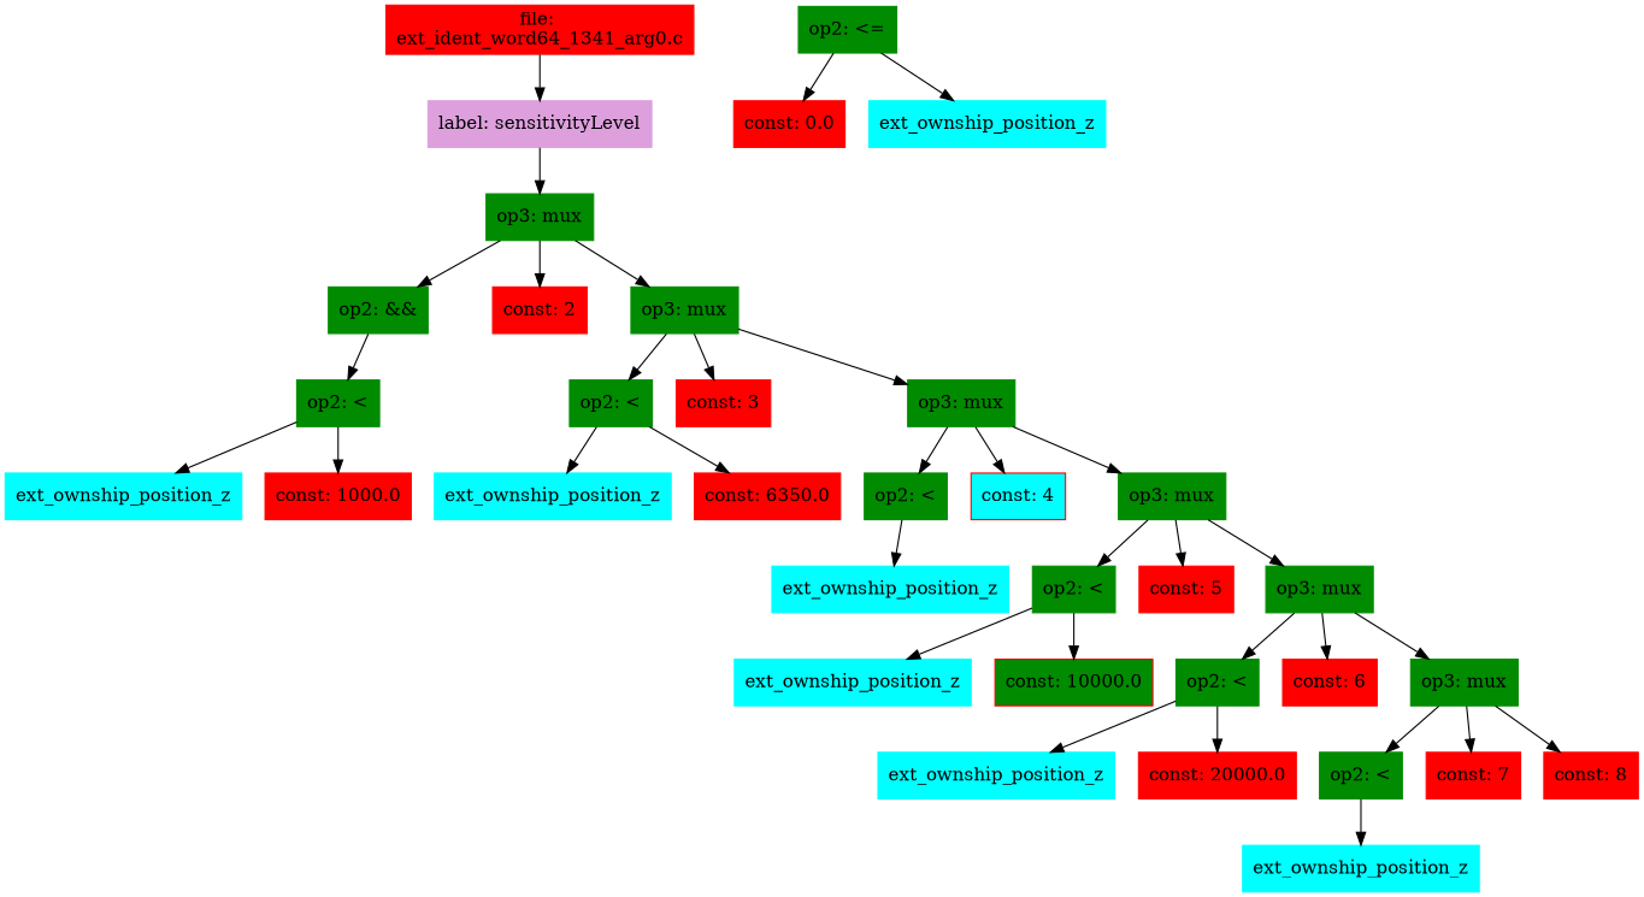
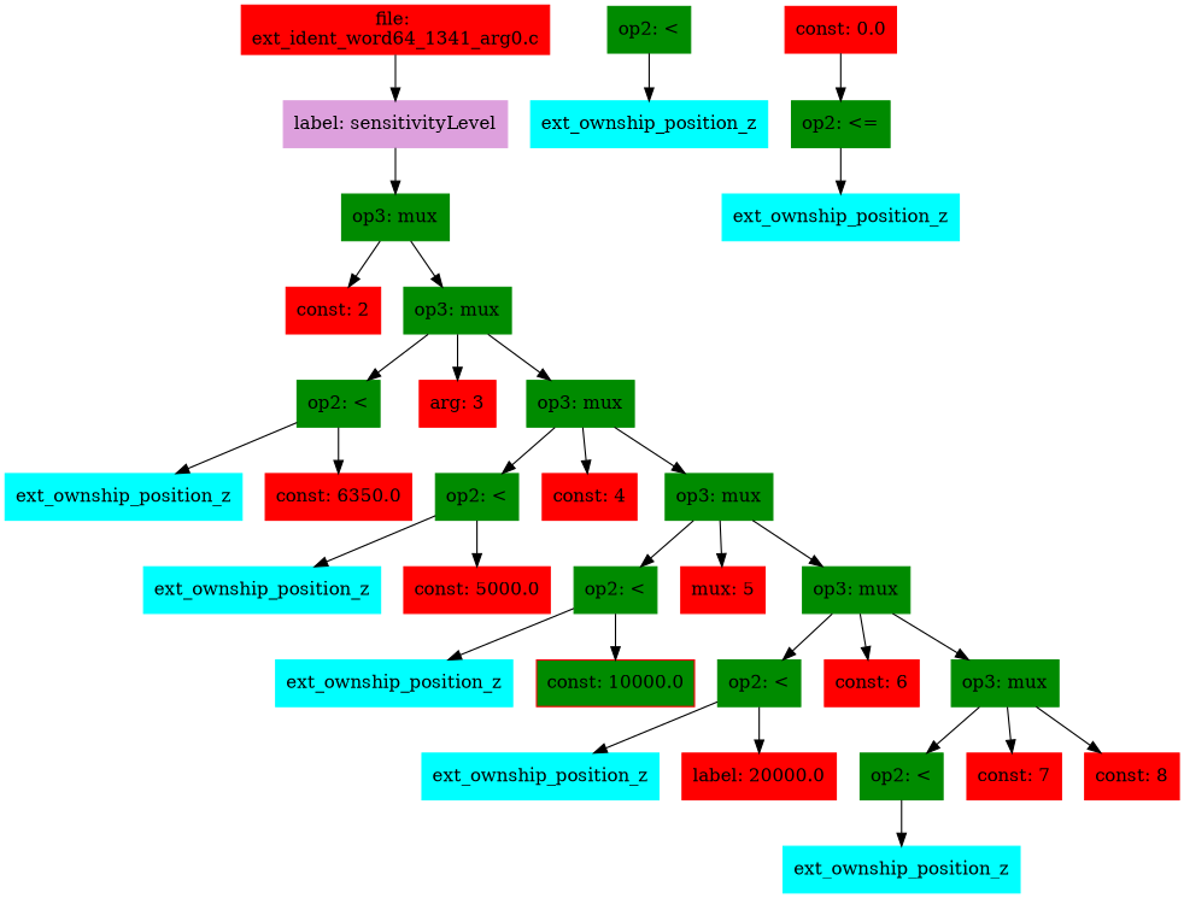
  digraph {
    node [color=green4 shape=box style=filled]
    n1 [color=red label="file: \next_ident_word64_1341_arg0.c"]
    n2 [color=plum label="label: sensitivityLevel"]
    n3 [label="op3: mux"]
-   n4 [label="op2: &&"]
    n5 [color=red1 label="const: 2"]
    n6 [label="op3: mux"]
    n7 [label="op2: <"]
    n8 [label="op2: <"]
-   n9 [color=red1 label="const: 3"]
+   n9 [color=red1 label="arg: 3"]
    n10 [label="op3: mux"]
    n11 [label="op2: <="]
    n12 [color=red1 label="const: 0.0"]
    n13 [color=cyan1 label=ext_ownship_position_z]
    n14 [color=cyan1 label=ext_ownship_position_z]
-   n15 [color=red1 label="const: 1000.0"]
    n16 [color=cyan1 label=ext_ownship_position_z]
    n17 [color=red1 label="const: 6350.0"]
    n18 [label="op2: <"]
-   n19 [color=red1 label="const: 4" fillcolor=cyan1]
+   n19 [color=red1 label="const: 4"]
    n20 [label="op3: mux"]
    n21 [color=cyan1 label=ext_ownship_position_z]
+   n22 [color=red1 label="const: 5000.0"]
    n23 [label="op2: <"]
-   n24 [color=red1 label="const: 5"]
+   n24 [color=red1 label="mux: 5"]
    n25 [label="op3: mux"]
    n26 [color=cyan1 label=ext_ownship_position_z]
    n27 [color=red1 fillcolor=green4 label="const: 10000.0"]
    n28 [label="op2: <"]
    n29 [color=red1 label="const: 6"]
    n30 [label="op3: mux"]
    n31 [color=cyan1 label=ext_ownship_position_z]
-   n32 [color=red1 label="const: 20000.0"]
+   n32 [color=red1 label="label: 20000.0"]
    n33 [label="op2: <"]
    n34 [color=red1 label="const: 7"]
    n35 [color=red1 label="const: 8"]
    n36 [color=cyan1 label=ext_ownship_position_z]
    n1 -> n2
    n2 -> n3
-   n3 -> n4
    n3 -> n5
    n3 -> n6
-   n4 -> n7
    n6 -> n8
    n6 -> n9
    n6 -> n10
    n7 -> n14
-   n7 -> n15
    n8 -> n16
    n8 -> n17
    n10 -> n18
    n10 -> n19
    n10 -> n20
-   n11 -> n12
+   n12 -> n11
    n11 -> n13
    n18 -> n21
+   n18 -> n22
    n20 -> n23
    n20 -> n24
    n20 -> n25
    n23 -> n26
    n23 -> n27
    n25 -> n28
    n25 -> n29
    n25 -> n30
    n28 -> n31
    n28 -> n32
    n30 -> n33
    n30 -> n34
    n30 -> n35
    n33 -> n36
  }
